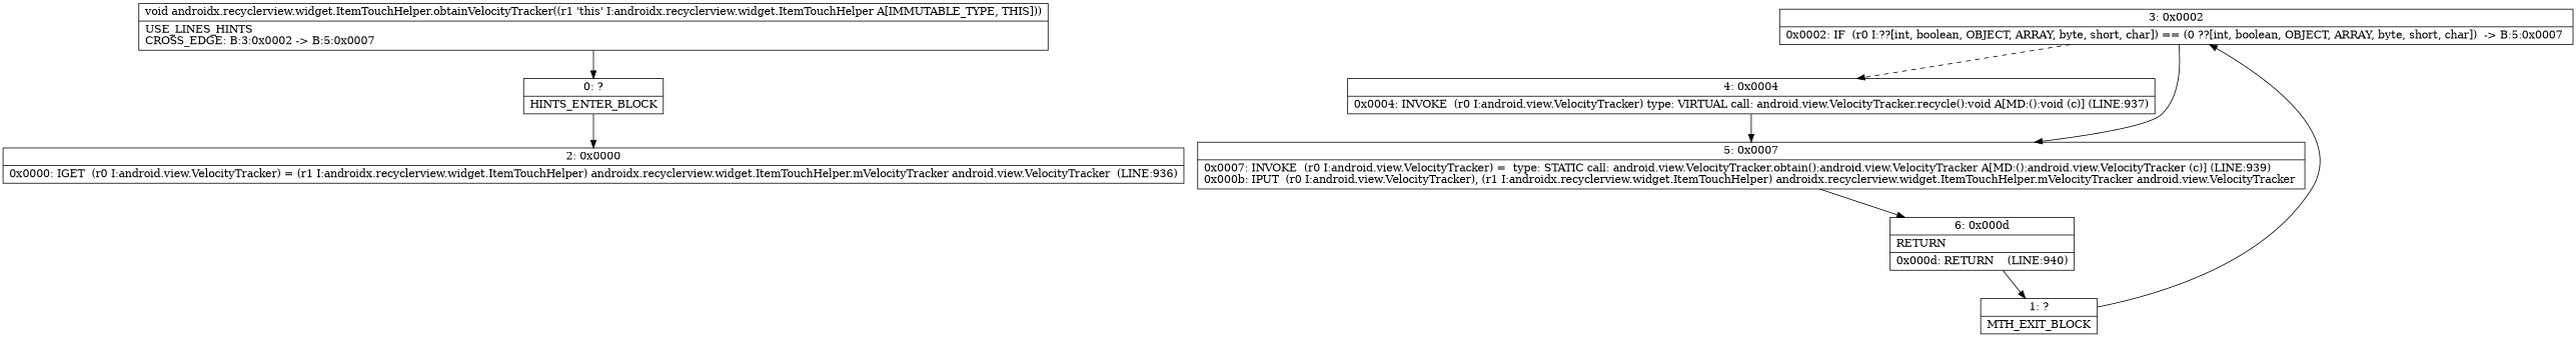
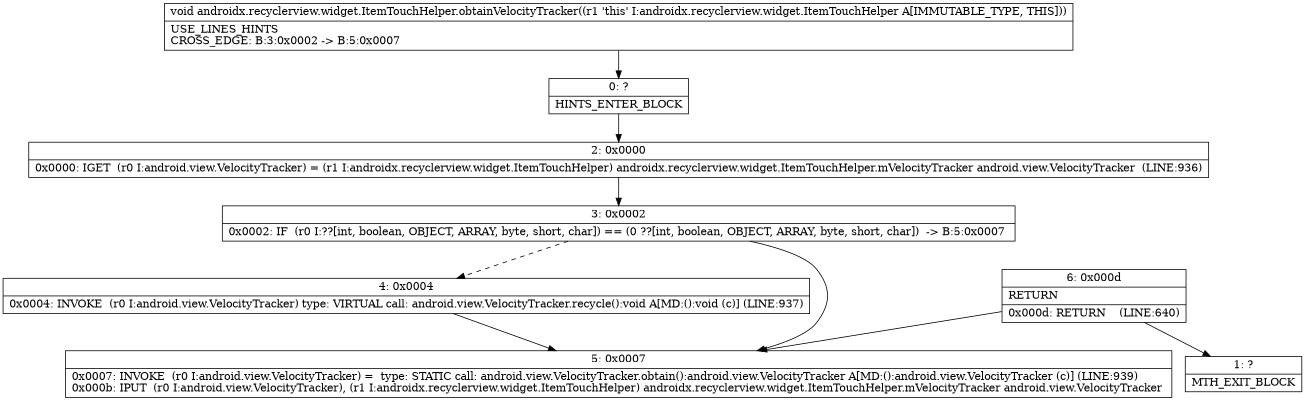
  digraph {
    node [shape=record]
    n1 [label="{0\:\ ?|HINTS_ENTER_BLOCK\l}"]
    n2 [label="{2\:\ 0x0000|0x0000: IGET  (r0 I:android.view.VelocityTracker) = (r1 I:androidx.recyclerview.widget.ItemTouchHelper) androidx.recyclerview.widget.ItemTouchHelper.mVelocityTracker android.view.VelocityTracker  (LINE:936)\l}"]
    n3 [label="{3\:\ 0x0002|0x0002: IF  (r0 I:??[int, boolean, OBJECT, ARRAY, byte, short, char]) == (0 ??[int, boolean, OBJECT, ARRAY, byte, short, char])  \-\> B:5:0x0007 \l}"]
    n4 [label="{4\:\ 0x0004|0x0004: INVOKE  (r0 I:android.view.VelocityTracker) type: VIRTUAL call: android.view.VelocityTracker.recycle():void A[MD:():void (c)] (LINE:937)\l}"]
    n5 [label="{5\:\ 0x0007|0x0007: INVOKE  (r0 I:android.view.VelocityTracker) =  type: STATIC call: android.view.VelocityTracker.obtain():android.view.VelocityTracker A[MD:():android.view.VelocityTracker (c)] (LINE:939)\l0x000b: IPUT  (r0 I:android.view.VelocityTracker), (r1 I:androidx.recyclerview.widget.ItemTouchHelper) androidx.recyclerview.widget.ItemTouchHelper.mVelocityTracker android.view.VelocityTracker \l}"]
-   n6 [label="{6\:\ 0x000d|RETURN\l|0x000d: RETURN    (LINE:940)\l}"]
+   n6 [label="{6\:\ 0x000d|RETURN\l|0x000d: RETURN    (LINE:640)\l}"]
    n7 [label="{1\:\ ?|MTH_EXIT_BLOCK\l}"]
    n8 [label="{void androidx.recyclerview.widget.ItemTouchHelper.obtainVelocityTracker((r1 'this' I:androidx.recyclerview.widget.ItemTouchHelper A[IMMUTABLE_TYPE, THIS]))  | USE_LINES_HINTS\lCROSS_EDGE: B:3:0x0002 \-\> B:5:0x0007\l}"]
    n1 -> n2
-   n7 -> n3
+   n2 -> n3
    n3 -> n4 [style=dashed]
    n3 -> n5
    n4 -> n5
-   n5 -> n6
+   n6 -> n5
    n6 -> n7
    n8 -> n1
  }
